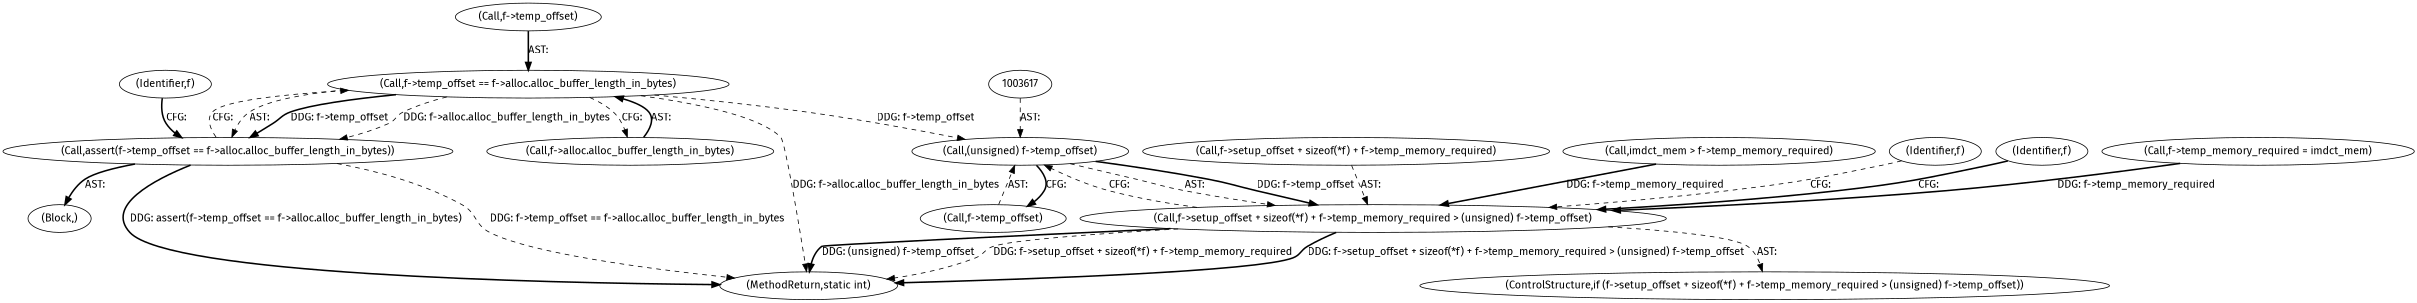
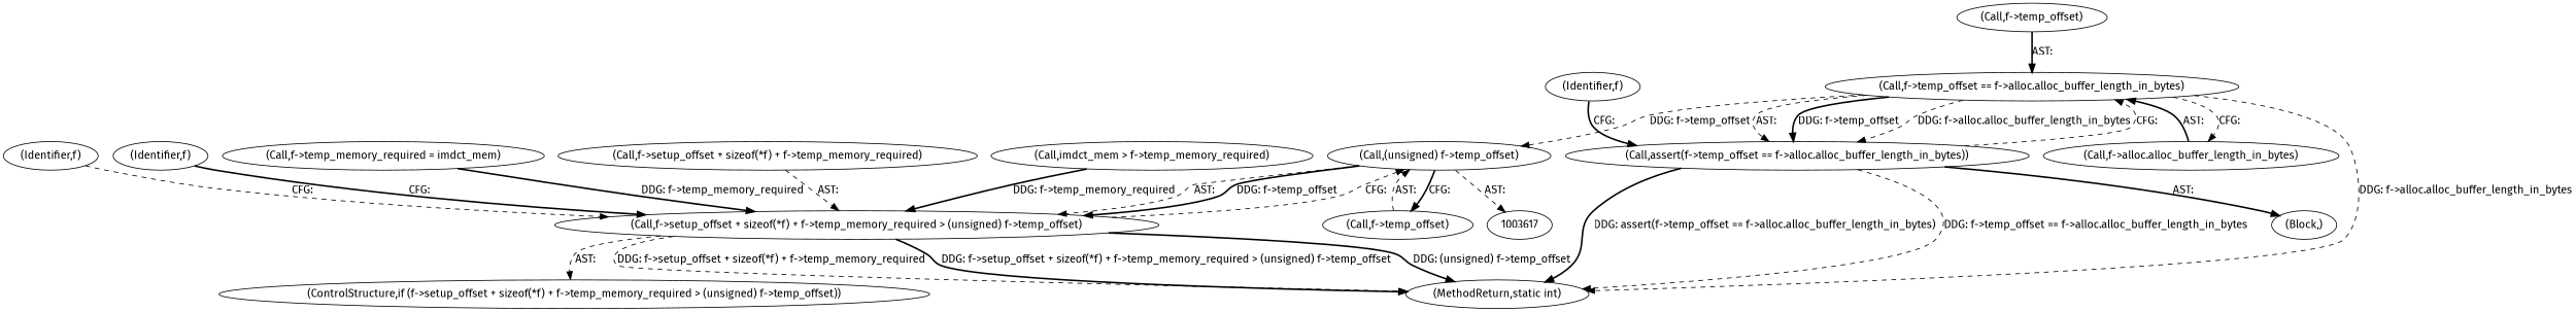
  digraph {
    fontname="Fira Sans"
    node [fontname="Fira Sans"]
    edge [fontname="Fira Sans" style=dashed]
    n1 [label="(Call,f->temp_offset == f->alloc.alloc_buffer_length_in_bytes)"]
    n2 [label="(Call,assert(f->temp_offset == f->alloc.alloc_buffer_length_in_bytes))"]
    n3 [label="(Call,(unsigned) f->temp_offset)"]
    n4 [label="(Call,f->alloc.alloc_buffer_length_in_bytes)"]
    n5 [label="(MethodReturn,static int)"]
    n6 [label="(Block,)"]
    n7 [label="(Call,f->setup_offset + sizeof(*f) + f->temp_memory_required > (unsigned) f->temp_offset)"]
    n8 [label="(Call,f->temp_offset)"]
    n9 [label="(ControlStructure,if (f->setup_offset + sizeof(*f) + f->temp_memory_required > (unsigned) f->temp_offset))"]
    n10 [label="(Call,f->setup_offset + sizeof(*f) + f->temp_memory_required)"]
    n11 [label="(Call,imdct_mem > f->temp_memory_required)"]
    n12 [label="(Identifier,f)"]
    n13 [label="(Call,f->temp_offset)"]
    n14 [label="(Identifier,f)"]
    n15 [label="(Call,f->temp_memory_required = imdct_mem)"]
    n16 [label="(Identifier,f)"]
    n17 [label=1003617]
    n1 -> n2 [label="AST: "]
    n1 -> n2 [label="DDG: f->temp_offset" style=bold]
    n1 -> n2 [label="DDG: f->alloc.alloc_buffer_length_in_bytes"]
    n1 -> n3 [label="DDG: f->temp_offset"]
    n1 -> n4 [label="CFG: "]
    n1 -> n5 [label="DDG: f->alloc.alloc_buffer_length_in_bytes"]
    n2 -> n1 [label="CFG: "]
    n2 -> n5 [label="DDG: assert(f->temp_offset == f->alloc.alloc_buffer_length_in_bytes)" style=bold]
    n2 -> n5 [label="DDG: f->temp_offset == f->alloc.alloc_buffer_length_in_bytes"]
    n2 -> n6 [label="AST: " style=bold]
    n3 -> n7 [label="AST: "]
    n3 -> n7 [label="DDG: f->temp_offset" style=bold]
    n3 -> n8 [label="CFG: " style=bold]
    n4 -> n1 [label="AST: " style=bold]
    n7 -> n3 [label="CFG: "]
    n7 -> n5 [label="DDG: (unsigned) f->temp_offset" style=bold]
    n7 -> n5 [label="DDG: f->setup_offset + sizeof(*f) + f->temp_memory_required"]
    n7 -> n5 [label="DDG: f->setup_offset + sizeof(*f) + f->temp_memory_required > (unsigned) f->temp_offset" style=bold]
    n7 -> n9 [label="AST: "]
    n8 -> n3 [label="AST: "]
    n10 -> n7 [label="AST: "]
    n11 -> n7 [label="DDG: f->temp_memory_required" style=bold]
    n12 -> n7 [label="CFG: "]
    n13 -> n1 [label="AST: " style=bold]
    n14 -> n7 [label="CFG: " style=bold]
    n15 -> n7 [label="DDG: f->temp_memory_required" style=bold]
    n16 -> n2 [label="CFG: " style=bold]
-   n17 -> n3 [label="AST: "]
+   n3 -> n17 [label="AST: "]
  }
